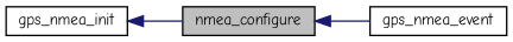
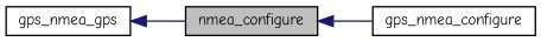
  digraph {
    fontname="Comic Neue"
    rankdir=LR
    node [color=black fillcolor=white fontname="Comic Neue" fontsize=10 shape=record style=filled]
    edge [color=midnightblue dir=back fontname="Comic Neue" fontsize=10 labelfontname=FreeSans labelfontsize=10 style=solid]
    n1 [fillcolor=grey75 fontcolor=black height=0.2 label=nmea_configure width=0.4]
-   n2 [height=0.2 label=gps_nmea_event width=0.4]
-   n3 [height=0.2 label=gps_nmea_init width=0.4]
+   n2 [height=0.2 label=gps_nmea_configure width=0.4]
+   n3 [height=0.2 label=gps_nmea_gps width=0.4]
    n1 -> n2
    n3 -> n1
  }
